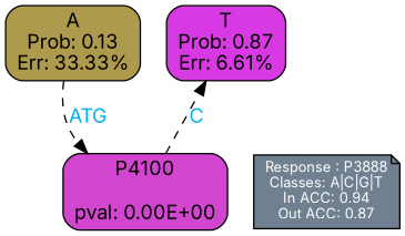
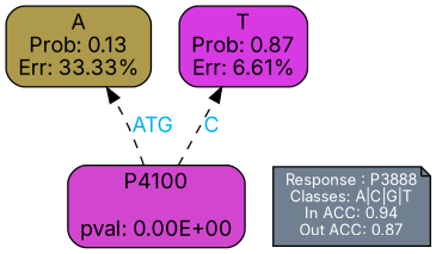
  digraph {
    fontname=Inter
    ranksep=equally
    splines=polylines
    node [color=black fontname=Inter shape=box style="filled, rounded"]
    edge [fontcolor=deepskyblue2 fontname=Inter style=dashed]
    n1 [fillcolor="#ae9a4c" label="A\nProb: 0.13\nErr: 33.33%"]
    n2 [fillcolor="#d73ae2" label="T\nProb: 0.87\nErr: 6.61%"]
    n3 [align=left fillcolor=slategray fontcolor=white fontsize=10 label="Response : P3888\nClasses: A|C|G|T\nIn ACC: 0.94\nOut ACC: 0.87\n" shape=note style=filled]
    n4 [fillcolor="#d246cf" label="P4100\n\npval: 0.00E+00"]
    subgraph sub_1 {
      rank=same
      n1
      n2
    }
    subgraph sub_2 {
      rank=same
      n3
      n4
    }
-   n1 -> n4 [label=ATG]
+   n4 -> n1 [label=ATG]
    n4 -> n2 [label=C]
  }
